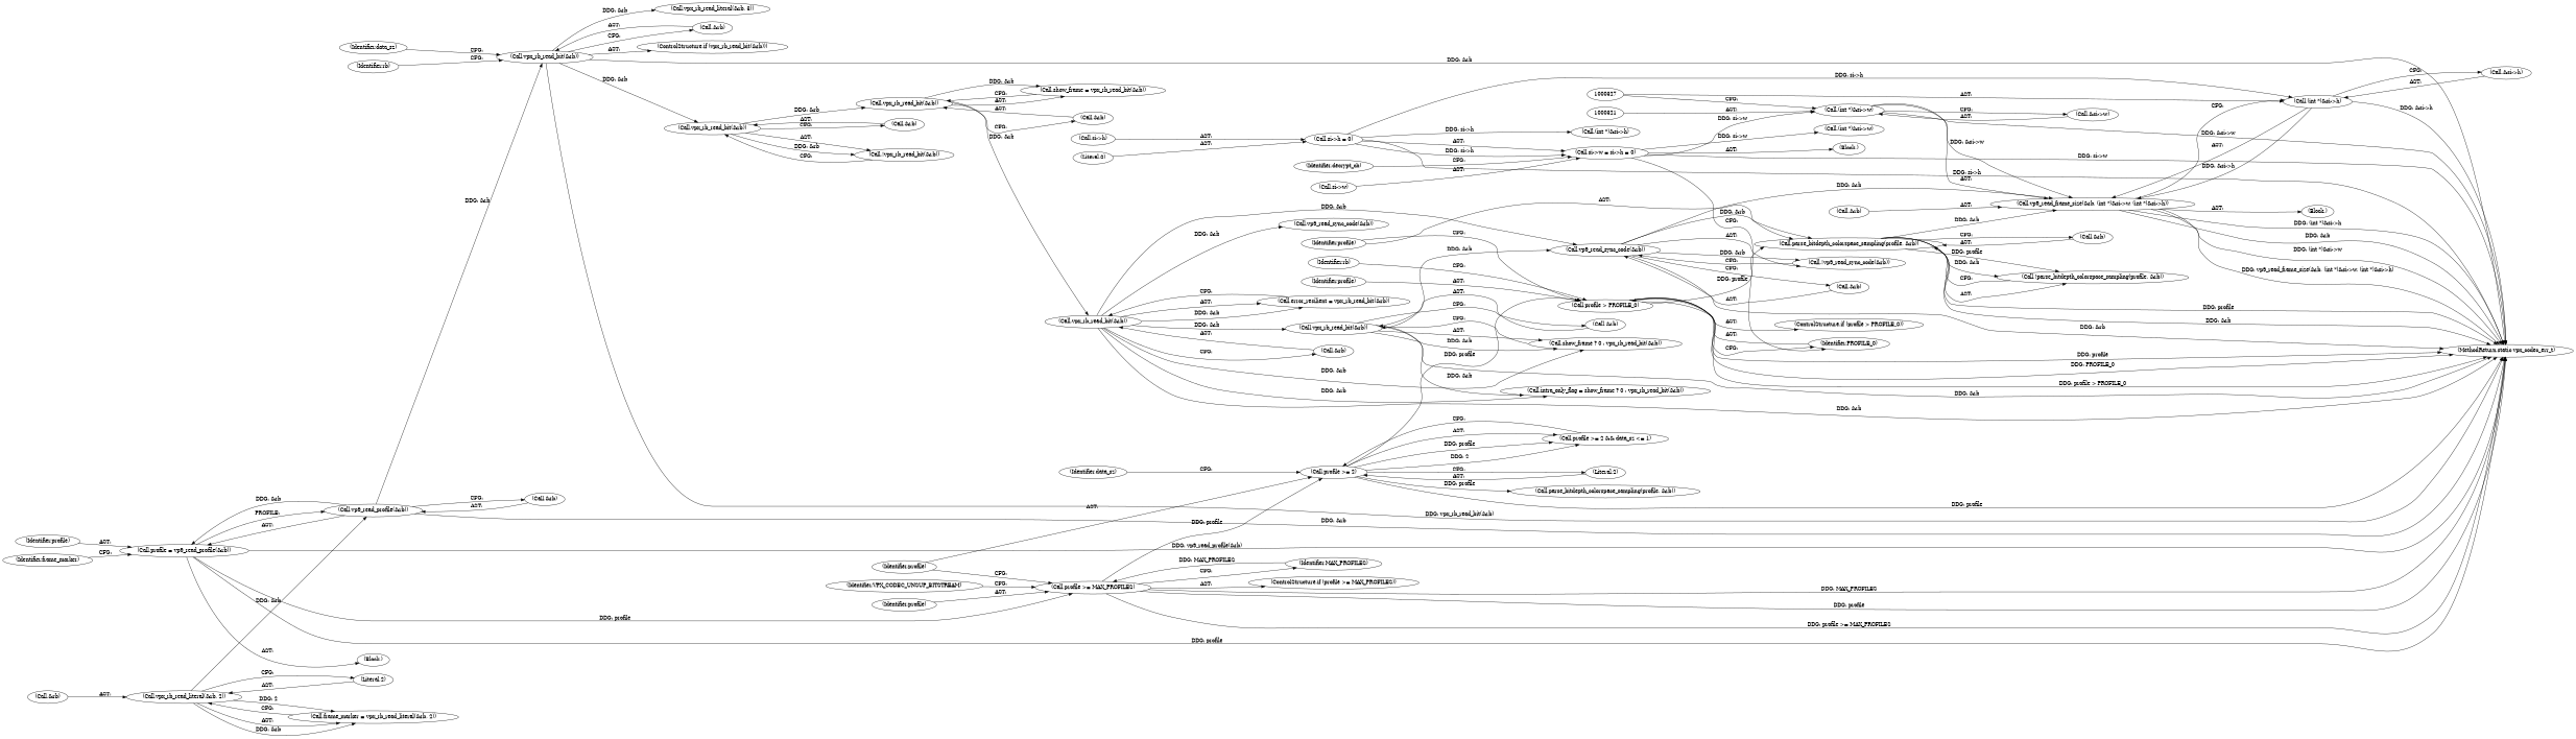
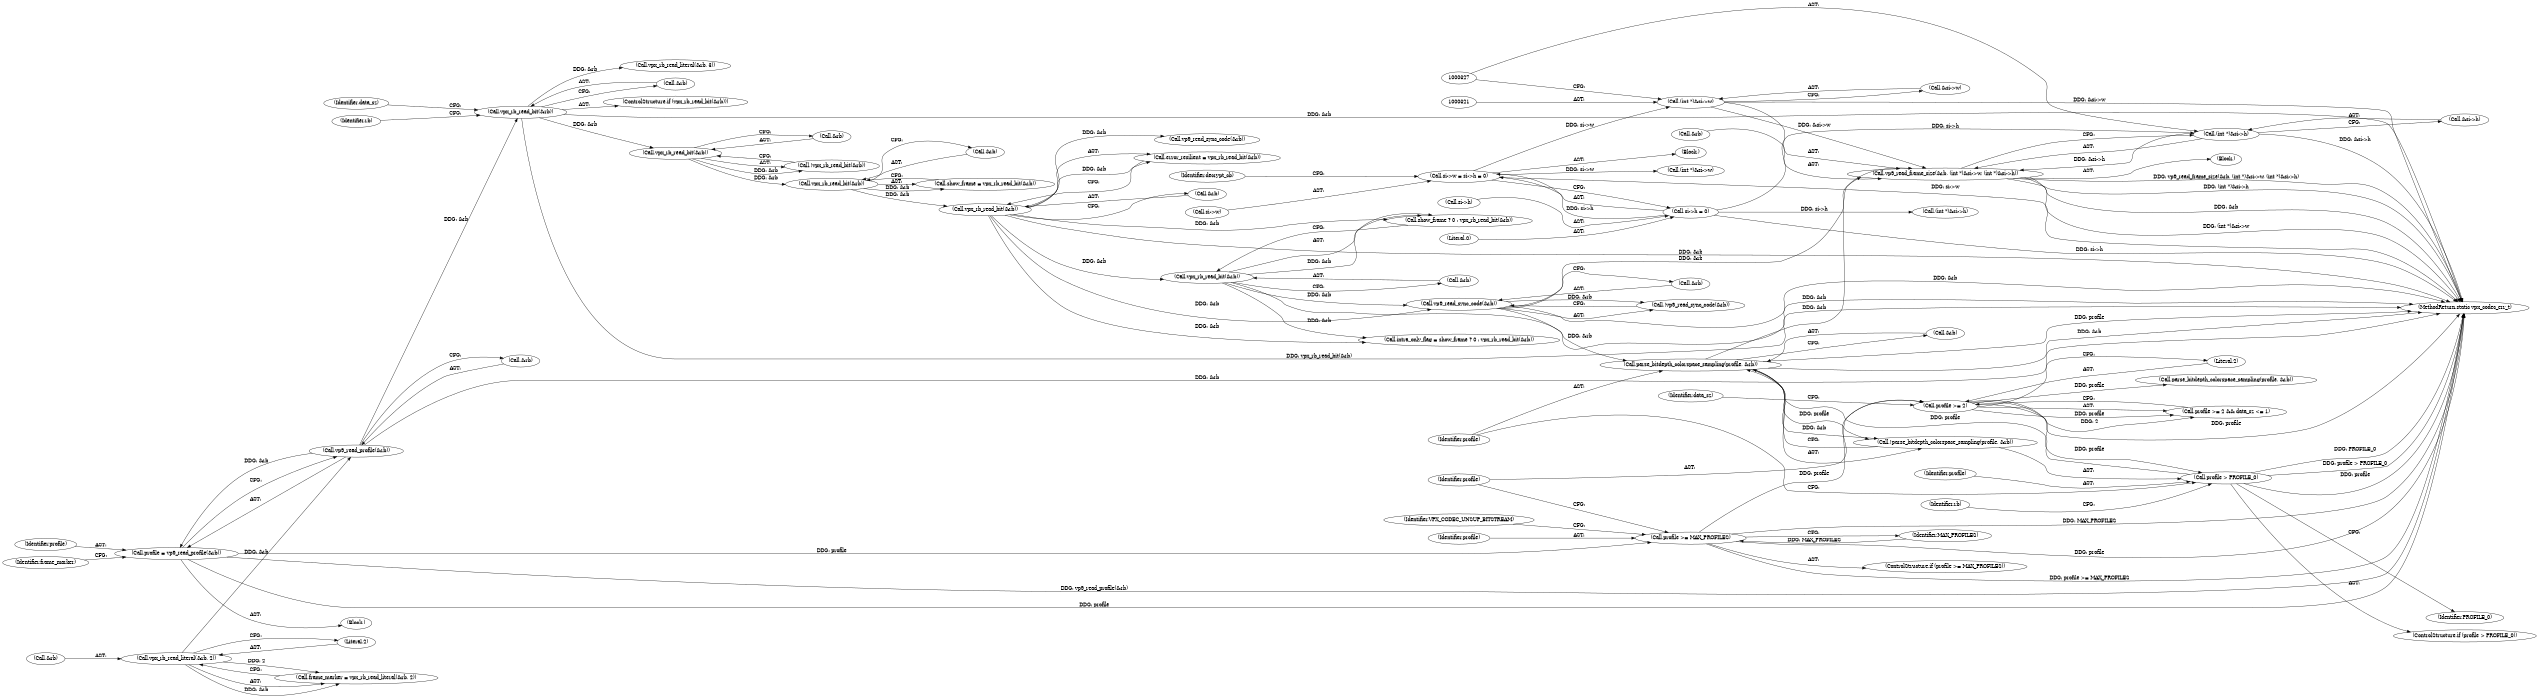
  digraph {
    rankdir=LR
    n1 [label="(Call,vp9_read_frame_size(&rb, (int *)&si->w, (int *)&si->h))"]
    n2 [label="(Call,(int *)&si->h)"]
    n3 [label="(Block,)"]
    n4 [label="(MethodReturn,static vpx_codec_err_t)"]
    n5 [label="(Call,&si->h)"]
    n6 [label="(Call,vp9_read_sync_code(&rb))"]
    n7 [label="(Call,parse_bitdepth_colorspace_sampling(profile, &rb))"]
    n8 [label="(Call,&rb)"]
    n9 [label="(Call,!vp9_read_sync_code(&rb))"]
    n10 [label="(Call,!parse_bitdepth_colorspace_sampling(profile, &rb))"]
    n11 [label="(Call,&rb)"]
    n12 [label="(Call,vpx_rb_read_bit(&rb))"]
    n13 [label="(Call,vpx_rb_read_bit(&rb))"]
    n14 [label="(Call,vp9_read_sync_code(&rb))"]
    n15 [label="(Call,intra_only_flag = show_frame ? 0 : vpx_rb_read_bit(&rb))"]
    n16 [label="(Call,show_frame ? 0 : vpx_rb_read_bit(&rb))"]
    n17 [label="(Call,error_resilient = vpx_rb_read_bit(&rb))"]
    n18 [label="(Call,&rb)"]
    n19 [label="(Call,&rb)"]
    n20 [label="(Call,vpx_rb_read_bit(&rb))"]
    n21 [label="(Call,&rb)"]
    n22 [label="(Call,show_frame = vpx_rb_read_bit(&rb))"]
    n23 [label="(Call,vpx_rb_read_bit(&rb))"]
    n24 [label="(Call,&rb)"]
    n25 [label="(Call,!vpx_rb_read_bit(&rb))"]
    n26 [label="(Call,vpx_rb_read_bit(&rb))"]
    n27 [label="(Call,vpx_rb_read_literal(&rb, 3))"]
    n28 [label="(Call,&rb)"]
    n29 [label="(ControlStructure,if (vpx_rb_read_bit(&rb)))"]
    n30 [label="(Call,vp9_read_profile(&rb))"]
    n31 [label="(Call,profile = vp9_read_profile(&rb))"]
    n32 [label="(Call,&rb)"]
    n33 [label="(Call,profile >= MAX_PROFILES)"]
    n34 [label="(Block,)"]
    n35 [label="(Call,vpx_rb_read_literal(&rb, 2))"]
    n36 [label="(Literal,2)"]
    n37 [label="(Call,frame_marker = vpx_rb_read_literal(&rb, 2))"]
    n38 [label="(Call,profile > PROFILE_0)"]
    n39 [label="(ControlStructure,if (profile > PROFILE_0))"]
    n40 [label="(Identifier,PROFILE_0)"]
    n41 [label="(Call,profile >= 2)"]
    n42 [label="(Call,parse_bitdepth_colorspace_sampling(profile, &rb))"]
    n43 [label="(Call,profile >= 2 && data_sz <= 1)"]
    n44 [label="(Literal,2)"]
    n45 [label="(Identifier,MAX_PROFILES)"]
    n46 [label="(ControlStructure,if (profile >= MAX_PROFILES))"]
    n47 [label="(Call,(int *)&si->w)"]
    n48 [label="(Call,&si->w)"]
    n49 [label="(Call,si->w = si->h = 0)"]
    n50 [label="(Call,si->h = 0)"]
    n51 [label="(Block,)"]
    n52 [label="(Call,(int *)&si->w)"]
    n53 [label="(Call,(int *)&si->h)"]
    n54 [label="(Literal,0)"]
    n55 [label="(Call,&rb)"]
    n56 [label="(Identifier,profile)"]
    n57 [label="(Identifier,rb)"]
    n58 [label="(Identifier,profile)"]
    n59 [label="(Identifier,VPX_CODEC_UNSUP_BITSTREAM)"]
    n60 [label="(Identifier,frame_marker)"]
    n61 [label="(Identifier,data_sz)"]
    n62 [label="(Identifier,profile)"]
    n63 [label="(Identifier,profile)"]
    n64 [label="(Identifier,decrypt_cb)"]
    n65 [label="(Identifier,data_sz)"]
    n66 [label="(Call,si->h)"]
    n67 [label="(Identifier,profile)"]
    n68 [label="(Call,si->w)"]
    n69 [label="(Identifier,rb)"]
    n70 [label="(Call,&rb)"]
    1000321
    1000327
    n1 -> n2 [label="CFG: "]
    n1 -> n3 [label="AST: "]
    n1 -> n4 [label="DDG: (int *)&si->h"]
    n1 -> n4 [label="DDG: &rb"]
    n1 -> n4 [label="DDG: (int *)&si->w"]
    n1 -> n4 [label="DDG: vp9_read_frame_size(&rb, (int *)&si->w, (int *)&si->h)"]
    n2 -> n1 [label="AST: "]
    n2 -> n1 [label="DDG: &si->h"]
    n2 -> n4 [label="DDG: &si->h"]
    n2 -> n5 [label="CFG: "]
    n5 -> n2 [label="AST: "]
    n6 -> n1 [label="DDG: &rb"]
    n6 -> n4 [label="DDG: &rb"]
    n6 -> n7 [label="DDG: &rb"]
    n6 -> n8 [label="CFG: "]
    n6 -> n9 [label="AST: "]
    n6 -> n9 [label="DDG: &rb"]
    n7 -> n1 [label="DDG: &rb"]
    n7 -> n4 [label="DDG: profile"]
    n7 -> n4 [label="DDG: &rb"]
    n7 -> n10 [label="AST: "]
    n7 -> n10 [label="DDG: profile"]
    n7 -> n10 [label="DDG: &rb"]
    n7 -> n11 [label="CFG: "]
    n8 -> n6 [label="AST: "]
    n9 -> n6 [label="CFG: "]
    n10 -> n7 [label="CFG: "]
    n11 -> n7 [label="AST: "]
    n12 -> n4 [label="DDG: &rb"]
    n12 -> n6 [label="DDG: &rb"]
    n12 -> n13 [label="DDG: &rb"]
    n12 -> n14 [label="DDG: &rb"]
    n12 -> n15 [label="DDG: &rb"]
    n12 -> n16 [label="DDG: &rb"]
    n12 -> n17 [label="AST: "]
    n12 -> n17 [label="DDG: &rb"]
    n12 -> n18 [label="CFG: "]
    n13 -> n4 [label="DDG: &rb"]
    n13 -> n6 [label="DDG: &rb"]
    n13 -> n15 [label="DDG: &rb"]
    n13 -> n16 [label="AST: "]
    n13 -> n16 [label="DDG: &rb"]
    n13 -> n19 [label="CFG: "]
    n16 -> n13 [label="CFG: "]
    n17 -> n12 [label="CFG: "]
    n18 -> n12 [label="AST: "]
    n19 -> n13 [label="AST: "]
    n20 -> n12 [label="DDG: &rb"]
    n20 -> n21 [label="CFG: "]
    n20 -> n22 [label="AST: "]
    n20 -> n22 [label="DDG: &rb"]
    n21 -> n20 [label="AST: "]
    n22 -> n20 [label="CFG: "]
    n23 -> n20 [label="DDG: &rb"]
    n23 -> n24 [label="CFG: "]
    n23 -> n25 [label="AST: "]
    n23 -> n25 [label="DDG: &rb"]
    n24 -> n23 [label="AST: "]
    n25 -> n23 [label="CFG: "]
    n26 -> n4 [label="DDG: &rb"]
    n26 -> n4 [label="DDG: vpx_rb_read_bit(&rb)"]
    n26 -> n23 [label="DDG: &rb"]
    n26 -> n27 [label="DDG: &rb"]
    n26 -> n28 [label="CFG: "]
    n26 -> n29 [label="AST: "]
    n28 -> n26 [label="AST: "]
    n30 -> n4 [label="DDG: &rb"]
    n30 -> n26 [label="DDG: &rb"]
    n30 -> n31 [label="AST: "]
    n30 -> n31 [label="DDG: &rb"]
    n30 -> n32 [label="CFG: "]
    n31 -> n4 [label="DDG: vp9_read_profile(&rb)"]
    n31 -> n4 [label="DDG: profile"]
-   n31 -> n30 [label="PROFILE: "]
+   n31 -> n30 [label="CFG: "]
    n31 -> n33 [label="DDG: profile"]
    n31 -> n34 [label="AST: "]
    n32 -> n30 [label="AST: "]
    n33 -> n4 [label="DDG: profile >= MAX_PROFILES"]
    n33 -> n4 [label="DDG: MAX_PROFILES"]
    n33 -> n4 [label="DDG: profile"]
    n33 -> n41 [label="DDG: profile"]
    n33 -> n45 [label="CFG: "]
    n33 -> n46 [label="AST: "]
    n35 -> n30 [label="DDG: &rb"]
    n35 -> n36 [label="CFG: "]
    n35 -> n37 [label="AST: "]
    n35 -> n37 [label="DDG: &rb"]
    n35 -> n37 [label="DDG: 2"]
    n36 -> n35 [label="AST: "]
    n37 -> n35 [label="CFG: "]
    n38 -> n4 [label="DDG: profile"]
    n38 -> n4 [label="DDG: PROFILE_0"]
    n38 -> n4 [label="DDG: profile > PROFILE_0"]
    n38 -> n7 [label="DDG: profile"]
    n38 -> n39 [label="AST: "]
    n38 -> n40 [label="CFG: "]
-   n40 -> n38 [label="AST: "]
+   n10 -> n38 [label="AST: "]
    n41 -> n4 [label="DDG: profile"]
    n41 -> n38 [label="DDG: profile"]
    n41 -> n42 [label="DDG: profile"]
    n41 -> n43 [label="AST: "]
    n41 -> n43 [label="DDG: profile"]
    n41 -> n43 [label="DDG: 2"]
    n41 -> n44 [label="CFG: "]
    n43 -> n41 [label="CFG: "]
    n44 -> n41 [label="AST: "]
    n45 -> n33 [label="DDG: MAX_PROFILES"]
    n47 -> n1 [label="AST: "]
    n47 -> n1 [label="DDG: &si->w"]
    n47 -> n4 [label="DDG: &si->w"]
    n47 -> n48 [label="CFG: "]
    n48 -> n47 [label="AST: "]
    n49 -> n4 [label="DDG: si->w"]
    n49 -> n47 [label="DDG: si->w"]
-   n49 -> n40 [label="CFG: "]
+   n49 -> n50 [label="CFG: "]
    n49 -> n51 [label="AST: "]
    n49 -> n52 [label="DDG: si->w"]
    n50 -> n2 [label="DDG: si->h"]
    n50 -> n4 [label="DDG: si->h"]
    n50 -> n49 [label="AST: "]
    n50 -> n49 [label="DDG: si->h"]
    n50 -> n53 [label="DDG: si->h"]
    n54 -> n50 [label="AST: "]
    n55 -> n35 [label="AST: "]
    n56 -> n7 [label="AST: "]
    n56 -> n38 [label="CFG: "]
    n57 -> n38 [label="CFG: "]
    n58 -> n33 [label="CFG: "]
    n58 -> n41 [label="AST: "]
    n59 -> n33 [label="CFG: "]
    n60 -> n31 [label="CFG: "]
    n61 -> n41 [label="CFG: "]
    n62 -> n38 [label="AST: "]
    n63 -> n31 [label="AST: "]
    n64 -> n49 [label="CFG: "]
    n65 -> n26 [label="CFG: "]
    n66 -> n50 [label="AST: "]
    n67 -> n33 [label="AST: "]
    n68 -> n49 [label="AST: "]
    n69 -> n26 [label="CFG: "]
    n70 -> n1 [label="AST: "]
    1000321 -> n47 [label="AST: "]
    1000327 -> n2 [label="AST: "]
    1000327 -> n47 [label="CFG: "]
  }
